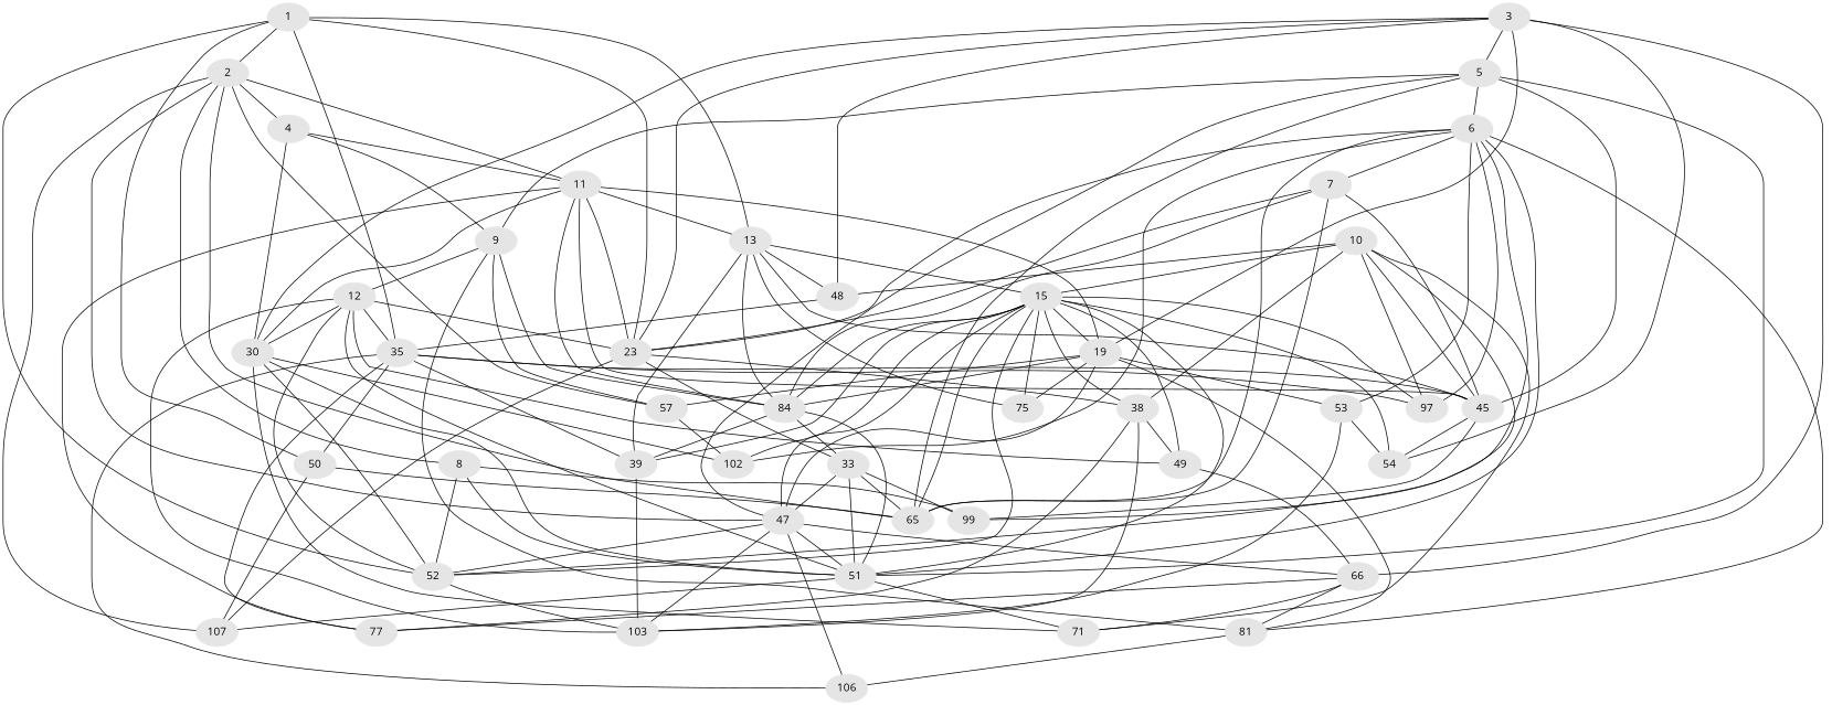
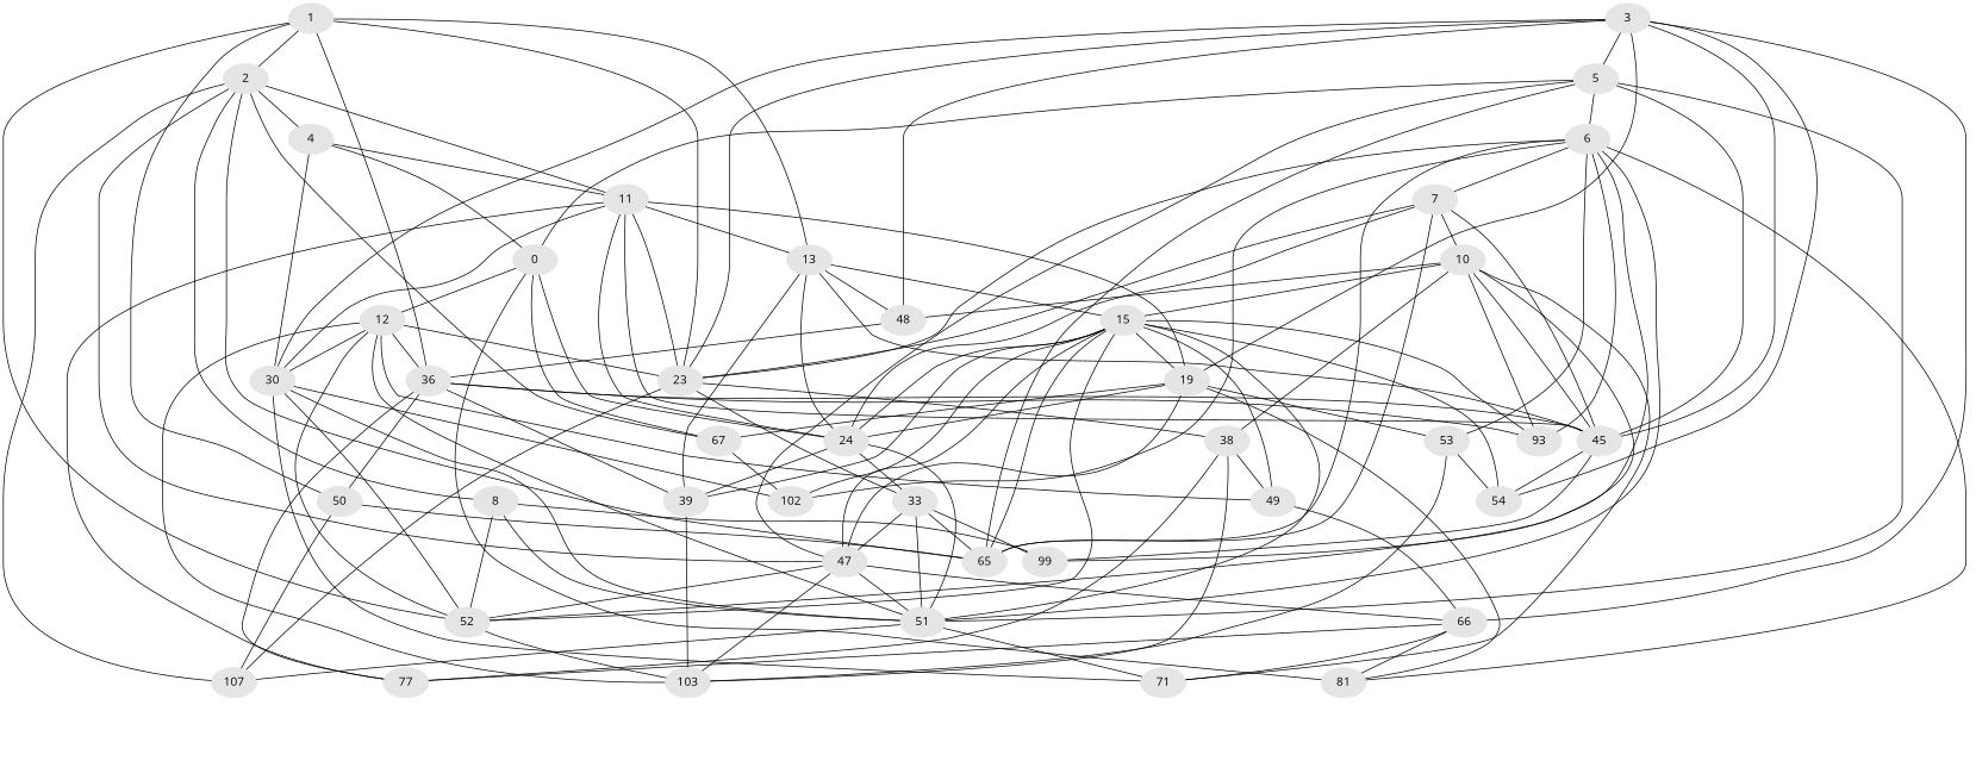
  graph {
    fontname="Open Sans"
    node [color=gray90 fontname="Open Sans" style=filled]
    edge [fontname="Open Sans"]
    1 [super="+48+34"]
    2 [super="+26"]
    13 [super="+80+104"]
    23 [super="+25"]
-   35 [super="+56+92+36"]
+   35 [super="+56+92+36" label=36]
    50
    52 [super="+70+86"]
    4
    8
    11 [super="+61+17+14"]
    47 [super="+100+78"]
    65 [super="+98+74"]
-   67 [label=57]
+   67
    107
    n15 [label=48]
    45 [super="+57+46"]
-   24 [super="+101+110+108" label=84]
+   24 [super="+101+110+108"]
    15 [super="+59+58+18+43"]
    39 [super="+72"]
-   75
    38 [super="+69"]
    33 [super="+82"]
-   93 [label=97]
+   93
    77
-   106
    103 [super="+111"]
    30 [super="+97+63"]
-   9 [super="+68"]
+   9 [super="+68" label=0]
    51 [super="+89+87+105"]
    99
    19 [super="+20+41+62"]
    66 [super="+96"]
    102
    3 [super="+44+84"]
    5 [super="+31"]
    54
    6 [super="+88+16+21"]
    53
    81 [super="+85"]
    71
    12 [super="+109+40"]
    7 [super="+32"]
    10 [super="+112+27"]
    49
    1 -- 2 [weight=2]
    1 -- 13
    1 -- 23
    1 -- 35 [weight=2]
    1 -- 50
    1 -- 52
    2 -- 4
    2 -- 8
    2 -- 11
    2 -- 47
    2 -- 65 [weight=2]
    2 -- 67
    2 -- 107
    13 -- n15
    13 -- 45
    13 -- 24
    13 -- 15
    13 -- 39
-   13 -- 75
    23 -- 107
    23 -- 38
    23 -- 33
    35 -- 50
    35 -- 45
    35 -- 39
    35 -- 93
    35 -- 77
-   35 -- 106
    50 -- 65
    50 -- 107
    52 -- 103
    4 -- 11
    4 -- 30
    4 -- 9
    8 -- 52
    8 -- 51
    8 -- 99
    11 -- 13
    11 -- 23 [weight=2]
    11 -- 45
    11 -- 24
    11 -- 77
    11 -- 30
    11 -- 19
    47 -- 52
-   47 -- 106
    47 -- 103
    47 -- 51
    47 -- 66
    67 -- 102
    n15 -- 35
    45 -- 99
    45 -- 54
    24 -- 39 [weight=2]
    24 -- 33
    24 -- 51
    15 -- 52
    15 -- 47
    15 -- 65
    15 -- 24
    15 -- 39
-   15 -- 75 [weight=2]
-   15 -- 38
    15 -- 93
    15 -- 51
    15 -- 19 [weight=2]
    15 -- 102
    15 -- 54
    15 -- 49
    39 -- 103
    38 -- 77
    38 -- 103
    38 -- 49
    33 -- 47
    33 -- 65
    33 -- 51
    33 -- 99
    30 -- 52
    30 -- 51
    30 -- 102
    30 -- 71
    9 -- 67
    9 -- 24
    9 -- 81
    9 -- 12
    51 -- 107
    51 -- 71
    19 -- 47
    19 -- 67
    19 -- 24
-   19 -- 75
    19 -- 53
    19 -- 81
    66 -- 77
    66 -- 81
    66 -- 71
    3 -- 23
    3 -- n15
+   3 -- 45
    3 -- 30
    3 -- 19
    3 -- 66
    3 -- 5
    3 -- 54
    5 -- 47
    5 -- 65
    5 -- 45
    5 -- 9
    5 -- 51 [weight=2]
    5 -- 6
    6 -- 23
    6 -- 65
    6 -- 93
    6 -- 51
    6 -- 99
    6 -- 102
    6 -- 53
    6 -- 81
    6 -- 7
    53 -- 103
    53 -- 54
-   81 -- 106 [weight=2]
    12 -- 23
    12 -- 35
    12 -- 52
    12 -- 103
    12 -- 30
    12 -- 51
    12 -- 49
    7 -- 23
    7 -- 65
    7 -- 45
    7 -- 24
+   7 -- 10
    10 -- 52
    10 -- n15
    10 -- 45 [weight=2]
    10 -- 15 [weight=2]
    10 -- 38
    10 -- 93
    10 -- 71
    49 -- 66
  }
